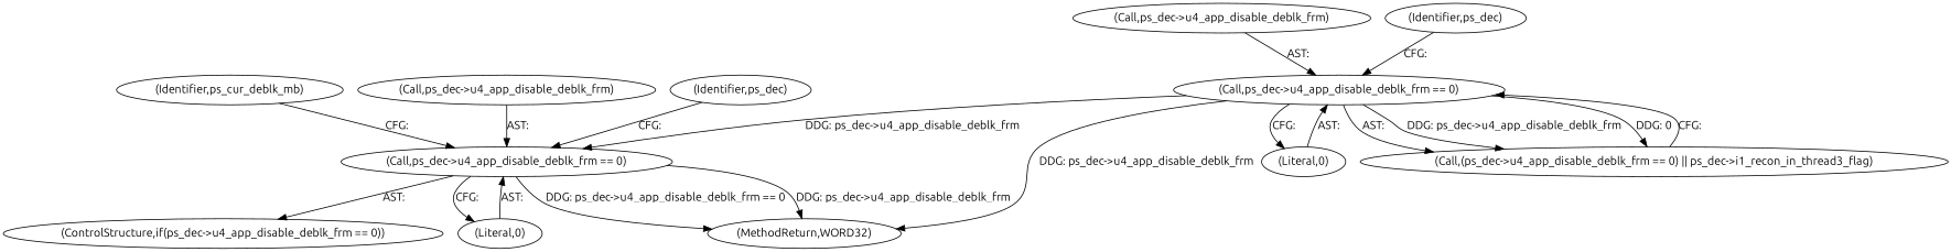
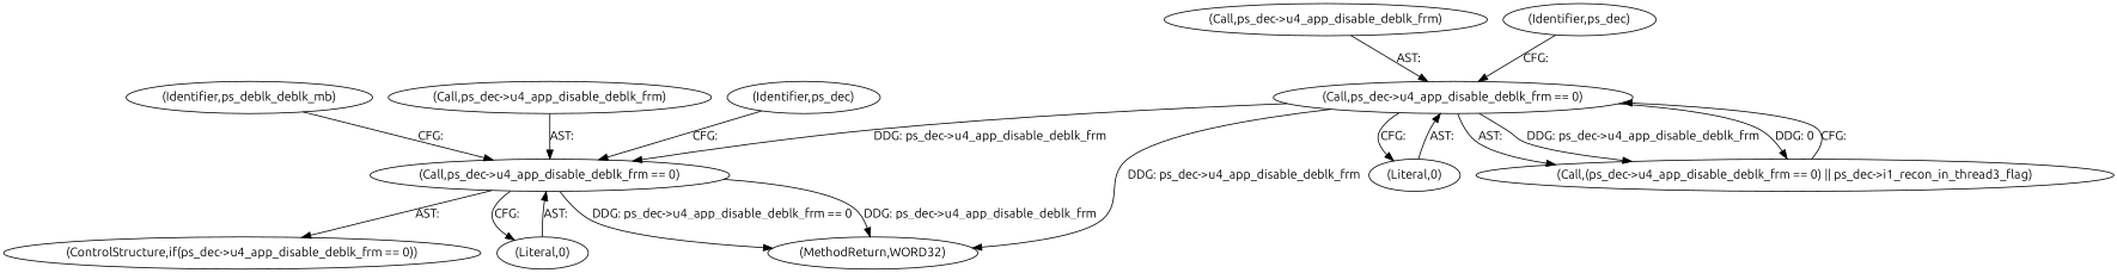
  digraph {
    fontname=Ubuntu
    node [fontname=Ubuntu]
    edge [fontname=Ubuntu]
    n1 [label="(Call,ps_dec->u4_app_disable_deblk_frm == 0)"]
    n2 [label="(ControlStructure,if(ps_dec->u4_app_disable_deblk_frm == 0))"]
    n3 [label="(Literal,0)"]
    n4 [label="(MethodReturn,WORD32)"]
    n5 [label="(Call,ps_dec->u4_app_disable_deblk_frm == 0)"]
    n6 [label="(Literal,0)"]
    n7 [label="(Call,(ps_dec->u4_app_disable_deblk_frm == 0) || ps_dec->i1_recon_in_thread3_flag)"]
-   n8 [label="(Identifier,ps_cur_deblk_mb)"]
+   n8 [label="(Identifier,ps_deblk_deblk_mb)"]
    n9 [label="(Call,ps_dec->u4_app_disable_deblk_frm)"]
    n10 [label="(Call,ps_dec->u4_app_disable_deblk_frm)"]
    n11 [label="(Identifier,ps_dec)"]
    n12 [label="(Identifier,ps_dec)"]
    n1 -> n2 [label="AST: "]
    n1 -> n3 [label="CFG: "]
    n1 -> n4 [label="DDG: ps_dec->u4_app_disable_deblk_frm == 0"]
    n1 -> n4 [label="DDG: ps_dec->u4_app_disable_deblk_frm"]
    n3 -> n1 [label="AST: "]
    n5 -> n1 [label="DDG: ps_dec->u4_app_disable_deblk_frm"]
    n5 -> n4 [label="DDG: ps_dec->u4_app_disable_deblk_frm"]
    n5 -> n6 [label="CFG: "]
    n5 -> n7 [label="AST: "]
    n5 -> n7 [label="DDG: ps_dec->u4_app_disable_deblk_frm"]
    n5 -> n7 [label="DDG: 0"]
    n6 -> n5 [label="AST: "]
    n7 -> n5 [label="CFG: "]
    n8 -> n1 [label="CFG: "]
    n9 -> n5 [label="AST: "]
    n10 -> n1 [label="AST: "]
    n11 -> n5 [label="CFG: "]
    n12 -> n1 [label="CFG: "]
  }
